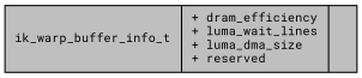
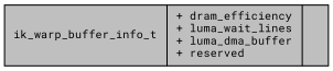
  digraph {
    rankdir=LR
    fontname="Roboto Mono"
-   n1 [color=black fillcolor=grey75 fontcolor=black fontname="Roboto Mono" fontsize=10 height=0.2 label="{ik_warp_buffer_info_t\n|+ dram_efficiency\l+ luma_wait_lines\l+ luma_dma_size\l+ reserved\l|}" shape=record style=filled width=0.4]
+   n1 [color=black fillcolor=grey75 fontcolor=black fontname="Roboto Mono" fontsize=10 height=0.2 label="{ik_warp_buffer_info_t\n|+ dram_efficiency\l+ luma_wait_lines\l+ luma_dma_buffer\l+ reserved\l|}" shape=record style=filled width=0.4]
  }
